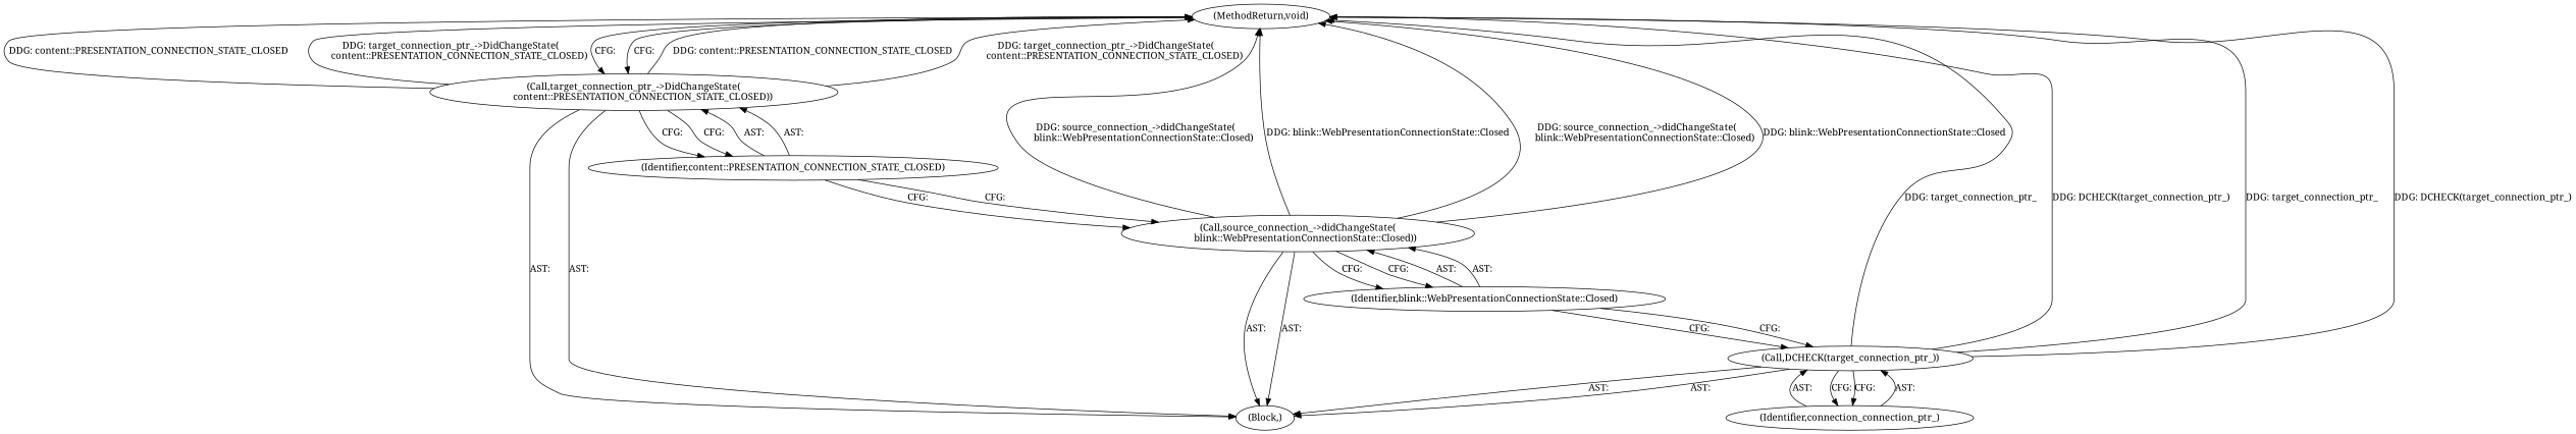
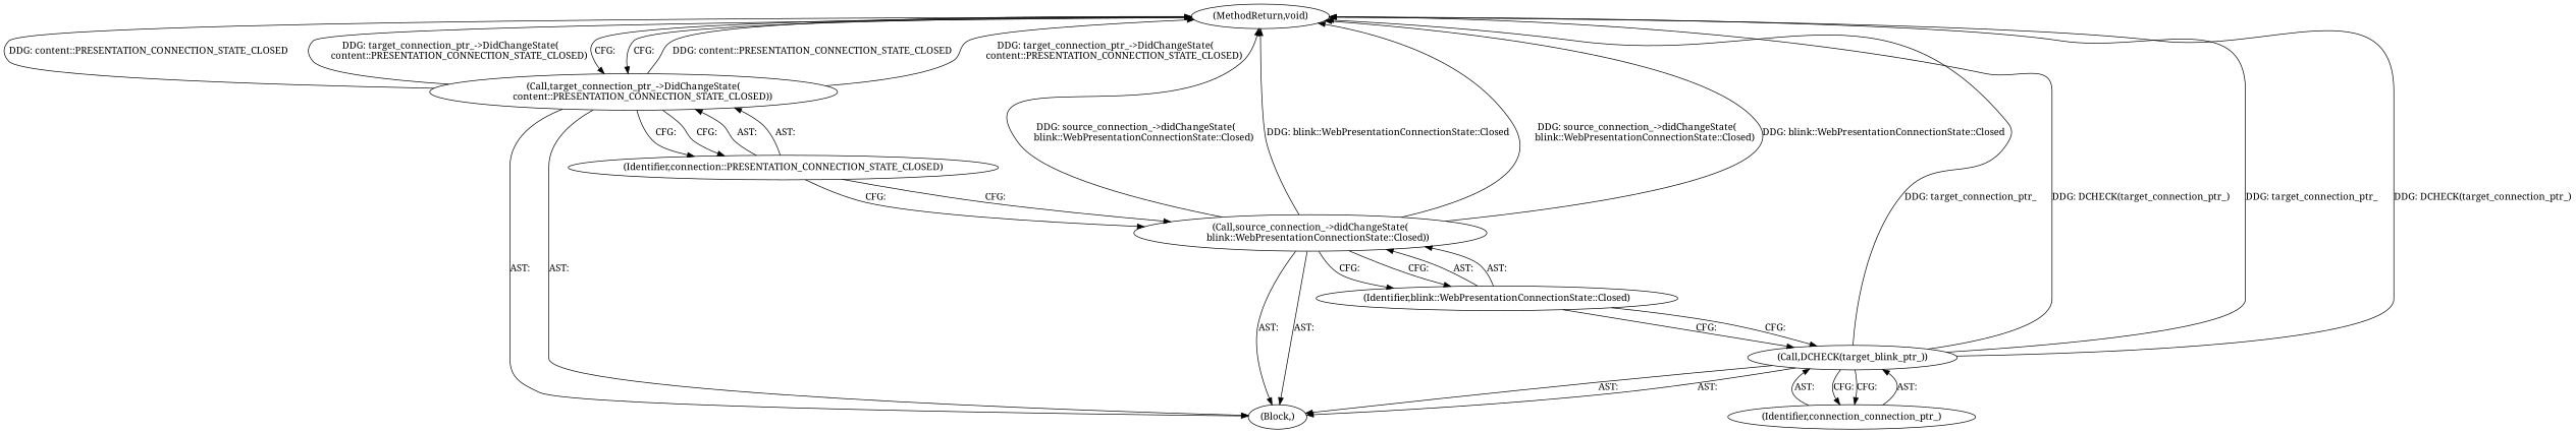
  digraph {
    fontname="Noto Serif"
    node [fontname="Noto Serif"]
    edge [fontname="Noto Serif"]
    n1 [label="(MethodReturn,void)"]
    n2 [label="(Call,target_connection_ptr_->DidChangeState(\n       content::PRESENTATION_CONNECTION_STATE_CLOSED))"]
    n3 [label="(Block,)"]
-   n4 [label="(Identifier,content::PRESENTATION_CONNECTION_STATE_CLOSED)"]
+   n4 [label="(Identifier,connection::PRESENTATION_CONNECTION_STATE_CLOSED)"]
    n5 [label="(Identifier,connection_connection_ptr_)"]
-   n6 [label="(Call,DCHECK(target_connection_ptr_))"]
+   n6 [label="(Call,DCHECK(target_blink_ptr_))"]
    n7 [label="(Call,source_connection_->didChangeState(\n      blink::WebPresentationConnectionState::Closed))"]
    n8 [label="(Identifier,blink::WebPresentationConnectionState::Closed)"]
    n1 -> n2 [label="CFG: "]
    n1 -> n2 [label="CFG: "]
    n2 -> n1 [label="DDG: content::PRESENTATION_CONNECTION_STATE_CLOSED"]
    n2 -> n1 [label="DDG: target_connection_ptr_->DidChangeState(\n       content::PRESENTATION_CONNECTION_STATE_CLOSED)"]
    n2 -> n1 [label="DDG: content::PRESENTATION_CONNECTION_STATE_CLOSED"]
    n2 -> n1 [label="DDG: target_connection_ptr_->DidChangeState(\n       content::PRESENTATION_CONNECTION_STATE_CLOSED)"]
    n2 -> n3 [label="AST: "]
    n2 -> n3 [label="AST: "]
    n2 -> n4 [label="CFG: "]
    n2 -> n4 [label="CFG: "]
    n4 -> n2 [label="AST: "]
    n4 -> n2 [label="AST: "]
    n4 -> n7 [label="CFG: "]
    n4 -> n7 [label="CFG: "]
    n5 -> n6 [label="AST: "]
    n5 -> n6 [label="AST: "]
    n6 -> n1 [label="DDG: target_connection_ptr_"]
    n6 -> n1 [label="DDG: DCHECK(target_connection_ptr_)"]
    n6 -> n1 [label="DDG: target_connection_ptr_"]
    n6 -> n1 [label="DDG: DCHECK(target_connection_ptr_)"]
    n6 -> n3 [label="AST: "]
    n6 -> n3 [label="AST: "]
    n6 -> n5 [label="CFG: "]
    n6 -> n5 [label="CFG: "]
    n7 -> n1 [label="DDG: source_connection_->didChangeState(\n      blink::WebPresentationConnectionState::Closed)"]
    n7 -> n1 [label="DDG: blink::WebPresentationConnectionState::Closed"]
    n7 -> n1 [label="DDG: source_connection_->didChangeState(\n      blink::WebPresentationConnectionState::Closed)"]
    n7 -> n1 [label="DDG: blink::WebPresentationConnectionState::Closed"]
    n7 -> n3 [label="AST: "]
    n7 -> n3 [label="AST: "]
    n7 -> n8 [label="CFG: "]
    n7 -> n8 [label="CFG: "]
    n8 -> n6 [label="CFG: "]
    n8 -> n6 [label="CFG: "]
    n8 -> n7 [label="AST: "]
    n8 -> n7 [label="AST: "]
  }
